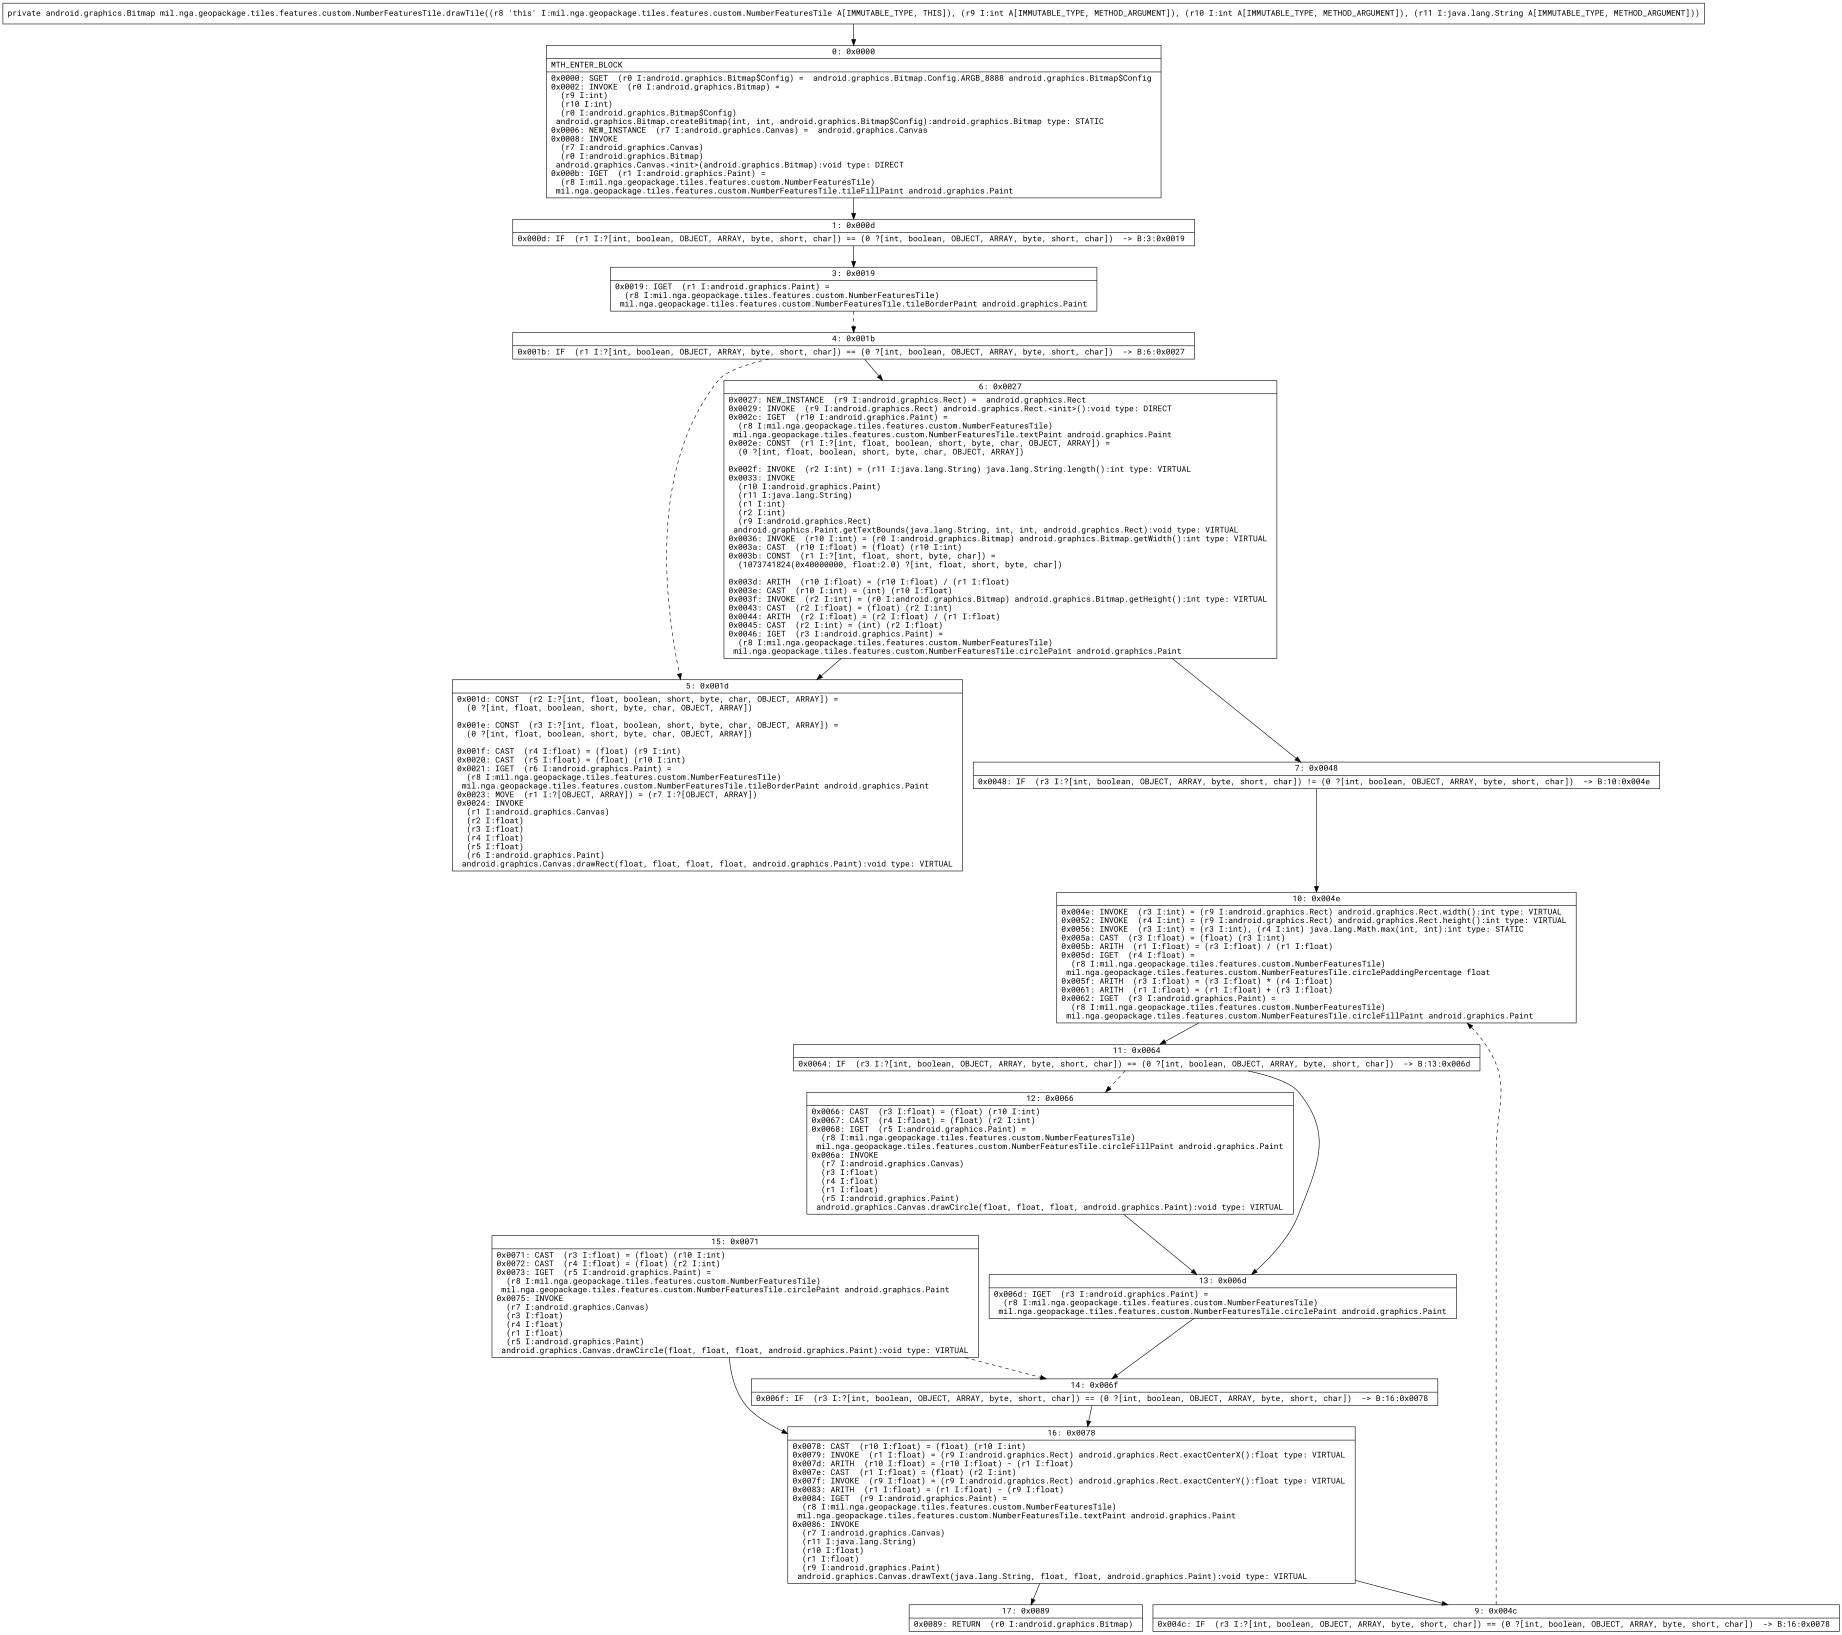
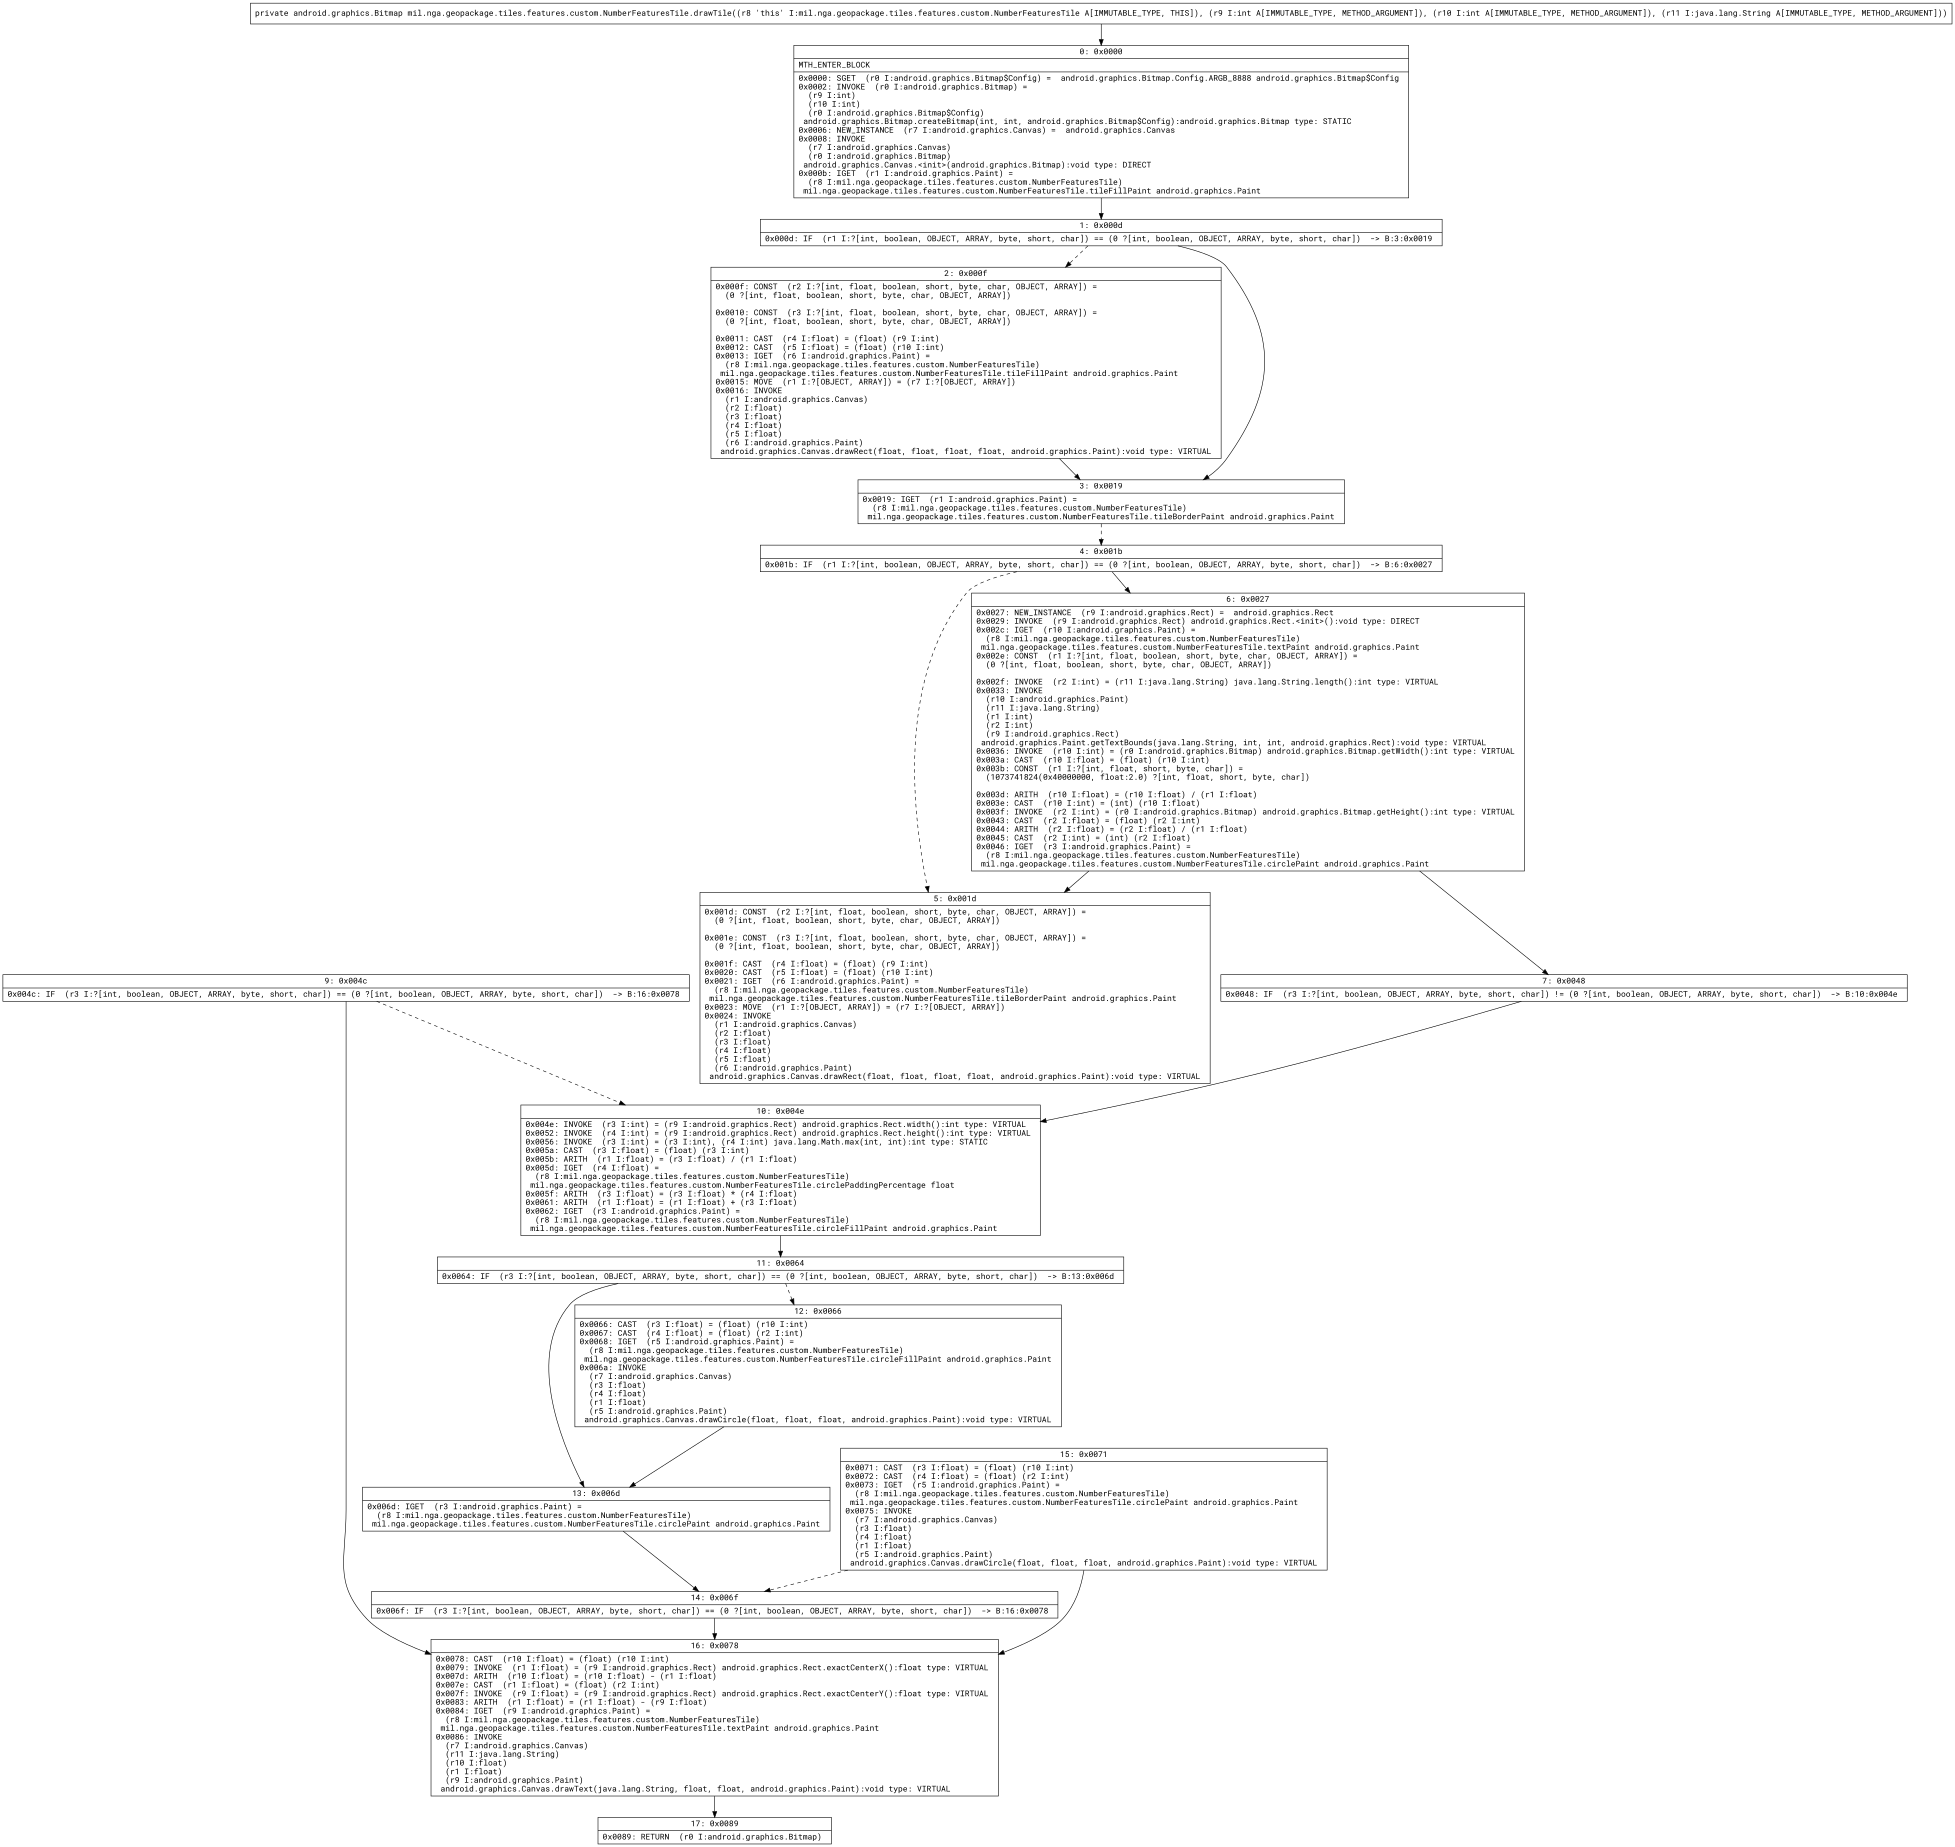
  digraph {
    fontname="Roboto Mono"
    node [fontname="Roboto Mono" shape=record]
    edge [fontname="Roboto Mono"]
    n1 [label="{0\:\ 0x0000|MTH_ENTER_BLOCK\l|0x0000: SGET  (r0 I:android.graphics.Bitmap$Config) =  android.graphics.Bitmap.Config.ARGB_8888 android.graphics.Bitmap$Config \l0x0002: INVOKE  (r0 I:android.graphics.Bitmap) = \l  (r9 I:int)\l  (r10 I:int)\l  (r0 I:android.graphics.Bitmap$Config)\l android.graphics.Bitmap.createBitmap(int, int, android.graphics.Bitmap$Config):android.graphics.Bitmap type: STATIC \l0x0006: NEW_INSTANCE  (r7 I:android.graphics.Canvas) =  android.graphics.Canvas \l0x0008: INVOKE  \l  (r7 I:android.graphics.Canvas)\l  (r0 I:android.graphics.Bitmap)\l android.graphics.Canvas.\<init\>(android.graphics.Bitmap):void type: DIRECT \l0x000b: IGET  (r1 I:android.graphics.Paint) = \l  (r8 I:mil.nga.geopackage.tiles.features.custom.NumberFeaturesTile)\l mil.nga.geopackage.tiles.features.custom.NumberFeaturesTile.tileFillPaint android.graphics.Paint \l}"]
    n2 [label="{1\:\ 0x000d|0x000d: IF  (r1 I:?[int, boolean, OBJECT, ARRAY, byte, short, char]) == (0 ?[int, boolean, OBJECT, ARRAY, byte, short, char])  \-\> B:3:0x0019 \l}"]
+   n3 [label="{2\:\ 0x000f|0x000f: CONST  (r2 I:?[int, float, boolean, short, byte, char, OBJECT, ARRAY]) = \l  (0 ?[int, float, boolean, short, byte, char, OBJECT, ARRAY])\l \l0x0010: CONST  (r3 I:?[int, float, boolean, short, byte, char, OBJECT, ARRAY]) = \l  (0 ?[int, float, boolean, short, byte, char, OBJECT, ARRAY])\l \l0x0011: CAST  (r4 I:float) = (float) (r9 I:int) \l0x0012: CAST  (r5 I:float) = (float) (r10 I:int) \l0x0013: IGET  (r6 I:android.graphics.Paint) = \l  (r8 I:mil.nga.geopackage.tiles.features.custom.NumberFeaturesTile)\l mil.nga.geopackage.tiles.features.custom.NumberFeaturesTile.tileFillPaint android.graphics.Paint \l0x0015: MOVE  (r1 I:?[OBJECT, ARRAY]) = (r7 I:?[OBJECT, ARRAY]) \l0x0016: INVOKE  \l  (r1 I:android.graphics.Canvas)\l  (r2 I:float)\l  (r3 I:float)\l  (r4 I:float)\l  (r5 I:float)\l  (r6 I:android.graphics.Paint)\l android.graphics.Canvas.drawRect(float, float, float, float, android.graphics.Paint):void type: VIRTUAL \l}"]
    n4 [label="{3\:\ 0x0019|0x0019: IGET  (r1 I:android.graphics.Paint) = \l  (r8 I:mil.nga.geopackage.tiles.features.custom.NumberFeaturesTile)\l mil.nga.geopackage.tiles.features.custom.NumberFeaturesTile.tileBorderPaint android.graphics.Paint \l}"]
    n5 [label="{4\:\ 0x001b|0x001b: IF  (r1 I:?[int, boolean, OBJECT, ARRAY, byte, short, char]) == (0 ?[int, boolean, OBJECT, ARRAY, byte, short, char])  \-\> B:6:0x0027 \l}"]
    n6 [label="{5\:\ 0x001d|0x001d: CONST  (r2 I:?[int, float, boolean, short, byte, char, OBJECT, ARRAY]) = \l  (0 ?[int, float, boolean, short, byte, char, OBJECT, ARRAY])\l \l0x001e: CONST  (r3 I:?[int, float, boolean, short, byte, char, OBJECT, ARRAY]) = \l  (0 ?[int, float, boolean, short, byte, char, OBJECT, ARRAY])\l \l0x001f: CAST  (r4 I:float) = (float) (r9 I:int) \l0x0020: CAST  (r5 I:float) = (float) (r10 I:int) \l0x0021: IGET  (r6 I:android.graphics.Paint) = \l  (r8 I:mil.nga.geopackage.tiles.features.custom.NumberFeaturesTile)\l mil.nga.geopackage.tiles.features.custom.NumberFeaturesTile.tileBorderPaint android.graphics.Paint \l0x0023: MOVE  (r1 I:?[OBJECT, ARRAY]) = (r7 I:?[OBJECT, ARRAY]) \l0x0024: INVOKE  \l  (r1 I:android.graphics.Canvas)\l  (r2 I:float)\l  (r3 I:float)\l  (r4 I:float)\l  (r5 I:float)\l  (r6 I:android.graphics.Paint)\l android.graphics.Canvas.drawRect(float, float, float, float, android.graphics.Paint):void type: VIRTUAL \l}"]
    n7 [label="{6\:\ 0x0027|0x0027: NEW_INSTANCE  (r9 I:android.graphics.Rect) =  android.graphics.Rect \l0x0029: INVOKE  (r9 I:android.graphics.Rect) android.graphics.Rect.\<init\>():void type: DIRECT \l0x002c: IGET  (r10 I:android.graphics.Paint) = \l  (r8 I:mil.nga.geopackage.tiles.features.custom.NumberFeaturesTile)\l mil.nga.geopackage.tiles.features.custom.NumberFeaturesTile.textPaint android.graphics.Paint \l0x002e: CONST  (r1 I:?[int, float, boolean, short, byte, char, OBJECT, ARRAY]) = \l  (0 ?[int, float, boolean, short, byte, char, OBJECT, ARRAY])\l \l0x002f: INVOKE  (r2 I:int) = (r11 I:java.lang.String) java.lang.String.length():int type: VIRTUAL \l0x0033: INVOKE  \l  (r10 I:android.graphics.Paint)\l  (r11 I:java.lang.String)\l  (r1 I:int)\l  (r2 I:int)\l  (r9 I:android.graphics.Rect)\l android.graphics.Paint.getTextBounds(java.lang.String, int, int, android.graphics.Rect):void type: VIRTUAL \l0x0036: INVOKE  (r10 I:int) = (r0 I:android.graphics.Bitmap) android.graphics.Bitmap.getWidth():int type: VIRTUAL \l0x003a: CAST  (r10 I:float) = (float) (r10 I:int) \l0x003b: CONST  (r1 I:?[int, float, short, byte, char]) = \l  (1073741824(0x40000000, float:2.0) ?[int, float, short, byte, char])\l \l0x003d: ARITH  (r10 I:float) = (r10 I:float) \/ (r1 I:float) \l0x003e: CAST  (r10 I:int) = (int) (r10 I:float) \l0x003f: INVOKE  (r2 I:int) = (r0 I:android.graphics.Bitmap) android.graphics.Bitmap.getHeight():int type: VIRTUAL \l0x0043: CAST  (r2 I:float) = (float) (r2 I:int) \l0x0044: ARITH  (r2 I:float) = (r2 I:float) \/ (r1 I:float) \l0x0045: CAST  (r2 I:int) = (int) (r2 I:float) \l0x0046: IGET  (r3 I:android.graphics.Paint) = \l  (r8 I:mil.nga.geopackage.tiles.features.custom.NumberFeaturesTile)\l mil.nga.geopackage.tiles.features.custom.NumberFeaturesTile.circlePaint android.graphics.Paint \l}"]
    n8 [label="{7\:\ 0x0048|0x0048: IF  (r3 I:?[int, boolean, OBJECT, ARRAY, byte, short, char]) != (0 ?[int, boolean, OBJECT, ARRAY, byte, short, char])  \-\> B:10:0x004e \l}"]
    n9 [label="{10\:\ 0x004e|0x004e: INVOKE  (r3 I:int) = (r9 I:android.graphics.Rect) android.graphics.Rect.width():int type: VIRTUAL \l0x0052: INVOKE  (r4 I:int) = (r9 I:android.graphics.Rect) android.graphics.Rect.height():int type: VIRTUAL \l0x0056: INVOKE  (r3 I:int) = (r3 I:int), (r4 I:int) java.lang.Math.max(int, int):int type: STATIC \l0x005a: CAST  (r3 I:float) = (float) (r3 I:int) \l0x005b: ARITH  (r1 I:float) = (r3 I:float) \/ (r1 I:float) \l0x005d: IGET  (r4 I:float) = \l  (r8 I:mil.nga.geopackage.tiles.features.custom.NumberFeaturesTile)\l mil.nga.geopackage.tiles.features.custom.NumberFeaturesTile.circlePaddingPercentage float \l0x005f: ARITH  (r3 I:float) = (r3 I:float) * (r4 I:float) \l0x0061: ARITH  (r1 I:float) = (r1 I:float) + (r3 I:float) \l0x0062: IGET  (r3 I:android.graphics.Paint) = \l  (r8 I:mil.nga.geopackage.tiles.features.custom.NumberFeaturesTile)\l mil.nga.geopackage.tiles.features.custom.NumberFeaturesTile.circleFillPaint android.graphics.Paint \l}"]
    n10 [label="{11\:\ 0x0064|0x0064: IF  (r3 I:?[int, boolean, OBJECT, ARRAY, byte, short, char]) == (0 ?[int, boolean, OBJECT, ARRAY, byte, short, char])  \-\> B:13:0x006d \l}"]
    n11 [label="{9\:\ 0x004c|0x004c: IF  (r3 I:?[int, boolean, OBJECT, ARRAY, byte, short, char]) == (0 ?[int, boolean, OBJECT, ARRAY, byte, short, char])  \-\> B:16:0x0078 \l}"]
    n12 [label="{16\:\ 0x0078|0x0078: CAST  (r10 I:float) = (float) (r10 I:int) \l0x0079: INVOKE  (r1 I:float) = (r9 I:android.graphics.Rect) android.graphics.Rect.exactCenterX():float type: VIRTUAL \l0x007d: ARITH  (r10 I:float) = (r10 I:float) \- (r1 I:float) \l0x007e: CAST  (r1 I:float) = (float) (r2 I:int) \l0x007f: INVOKE  (r9 I:float) = (r9 I:android.graphics.Rect) android.graphics.Rect.exactCenterY():float type: VIRTUAL \l0x0083: ARITH  (r1 I:float) = (r1 I:float) \- (r9 I:float) \l0x0084: IGET  (r9 I:android.graphics.Paint) = \l  (r8 I:mil.nga.geopackage.tiles.features.custom.NumberFeaturesTile)\l mil.nga.geopackage.tiles.features.custom.NumberFeaturesTile.textPaint android.graphics.Paint \l0x0086: INVOKE  \l  (r7 I:android.graphics.Canvas)\l  (r11 I:java.lang.String)\l  (r10 I:float)\l  (r1 I:float)\l  (r9 I:android.graphics.Paint)\l android.graphics.Canvas.drawText(java.lang.String, float, float, android.graphics.Paint):void type: VIRTUAL \l}"]
    n13 [label="{17\:\ 0x0089|0x0089: RETURN  (r0 I:android.graphics.Bitmap) \l}"]
    n14 [label="{12\:\ 0x0066|0x0066: CAST  (r3 I:float) = (float) (r10 I:int) \l0x0067: CAST  (r4 I:float) = (float) (r2 I:int) \l0x0068: IGET  (r5 I:android.graphics.Paint) = \l  (r8 I:mil.nga.geopackage.tiles.features.custom.NumberFeaturesTile)\l mil.nga.geopackage.tiles.features.custom.NumberFeaturesTile.circleFillPaint android.graphics.Paint \l0x006a: INVOKE  \l  (r7 I:android.graphics.Canvas)\l  (r3 I:float)\l  (r4 I:float)\l  (r1 I:float)\l  (r5 I:android.graphics.Paint)\l android.graphics.Canvas.drawCircle(float, float, float, android.graphics.Paint):void type: VIRTUAL \l}"]
    n15 [label="{13\:\ 0x006d|0x006d: IGET  (r3 I:android.graphics.Paint) = \l  (r8 I:mil.nga.geopackage.tiles.features.custom.NumberFeaturesTile)\l mil.nga.geopackage.tiles.features.custom.NumberFeaturesTile.circlePaint android.graphics.Paint \l}"]
    n16 [label="{14\:\ 0x006f|0x006f: IF  (r3 I:?[int, boolean, OBJECT, ARRAY, byte, short, char]) == (0 ?[int, boolean, OBJECT, ARRAY, byte, short, char])  \-\> B:16:0x0078 \l}"]
    n17 [label="{15\:\ 0x0071|0x0071: CAST  (r3 I:float) = (float) (r10 I:int) \l0x0072: CAST  (r4 I:float) = (float) (r2 I:int) \l0x0073: IGET  (r5 I:android.graphics.Paint) = \l  (r8 I:mil.nga.geopackage.tiles.features.custom.NumberFeaturesTile)\l mil.nga.geopackage.tiles.features.custom.NumberFeaturesTile.circlePaint android.graphics.Paint \l0x0075: INVOKE  \l  (r7 I:android.graphics.Canvas)\l  (r3 I:float)\l  (r4 I:float)\l  (r1 I:float)\l  (r5 I:android.graphics.Paint)\l android.graphics.Canvas.drawCircle(float, float, float, android.graphics.Paint):void type: VIRTUAL \l}"]
    n18 [label="{private android.graphics.Bitmap mil.nga.geopackage.tiles.features.custom.NumberFeaturesTile.drawTile((r8 'this' I:mil.nga.geopackage.tiles.features.custom.NumberFeaturesTile A[IMMUTABLE_TYPE, THIS]), (r9 I:int A[IMMUTABLE_TYPE, METHOD_ARGUMENT]), (r10 I:int A[IMMUTABLE_TYPE, METHOD_ARGUMENT]), (r11 I:java.lang.String A[IMMUTABLE_TYPE, METHOD_ARGUMENT])) }"]
    n1 -> n2
+   n2 -> n3 [style=dashed]
    n2 -> n4
+   n3 -> n4
    n4 -> n5 [style=dashed]
    n5 -> n6 [style=dashed]
    n5 -> n7
    n7 -> n6
    n7 -> n8
    n8 -> n9
    n9 -> n10
    n10 -> n14 [style=dashed]
    n10 -> n15
    n11 -> n9 [style=dashed]
-   n12 -> n11
+   n11 -> n12
    n12 -> n13
    n14 -> n15
    n15 -> n16
    n16 -> n12
    n17 -> n12
    n17 -> n16 [style=dashed]
    n18 -> n1
  }
